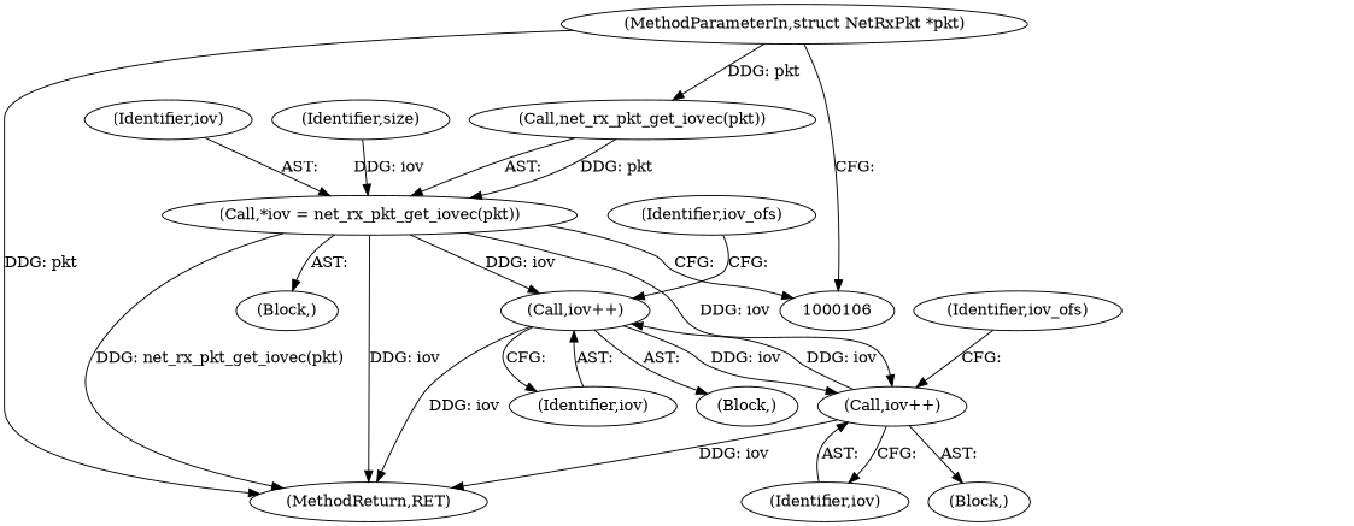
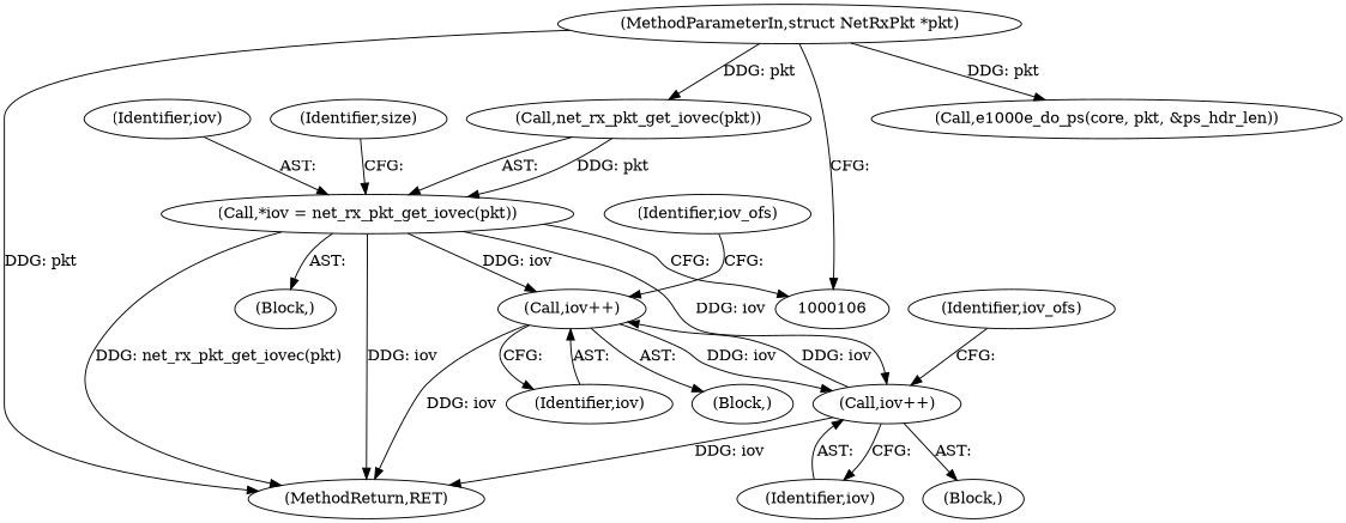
  digraph {
    n1 [label="(Call,iov++)"]
    n2 [label="(Call,iov++)"]
    n3 [label="(Identifier,iov)"]
    n4 [label="(MethodReturn,RET)"]
    n5 [label="(Block,)"]
    n6 [label="(Identifier,iov)"]
    n7 [label="(Block,)"]
    n8 [label="(Call,*iov = net_rx_pkt_get_iovec(pkt))"]
    n9 [label="(Block,)"]
    1000106
    n11 [label="(Call,net_rx_pkt_get_iovec(pkt))"]
    n12 [label="(MethodParameterIn,struct NetRxPkt *pkt)"]
+   n13 [label="(Call,e1000e_do_ps(core, pkt, &ps_hdr_len))"]
    n14 [label="(Identifier,iov_ofs)"]
    n15 [label="(Identifier,iov_ofs)"]
    n16 [label="(Identifier,iov)"]
    n17 [label="(Identifier,size)"]
    n1 -> n2 [label="DDG: iov"]
    n1 -> n3 [label="CFG: "]
    n1 -> n4 [label="DDG: iov"]
    n1 -> n5 [label="AST: "]
    n2 -> n1 [label="DDG: iov"]
    n2 -> n4 [label="DDG: iov"]
    n2 -> n6 [label="CFG: "]
    n2 -> n7 [label="AST: "]
    n3 -> n1 [label="AST: "]
    n6 -> n2 [label="AST: "]
    n8 -> n1 [label="DDG: iov"]
    n8 -> n2 [label="DDG: iov"]
    n8 -> n4 [label="DDG: net_rx_pkt_get_iovec(pkt)"]
    n8 -> n4 [label="DDG: iov"]
    n8 -> n9 [label="AST: "]
    n8 -> 1000106 [label="CFG: "]
    n11 -> n8 [label="AST: "]
    n11 -> n8 [label="DDG: pkt"]
    n12 -> n4 [label="DDG: pkt"]
    n12 -> 1000106 [label="CFG: "]
    n12 -> n11 [label="DDG: pkt"]
+   n12 -> n13 [label="DDG: pkt"]
    n14 -> n2 [label="CFG: "]
    n15 -> n1 [label="CFG: "]
    n16 -> n8 [label="AST: "]
-   n17 -> n8 [label="DDG: iov"]
+   n17 -> n8 [label="CFG: "]
  }
